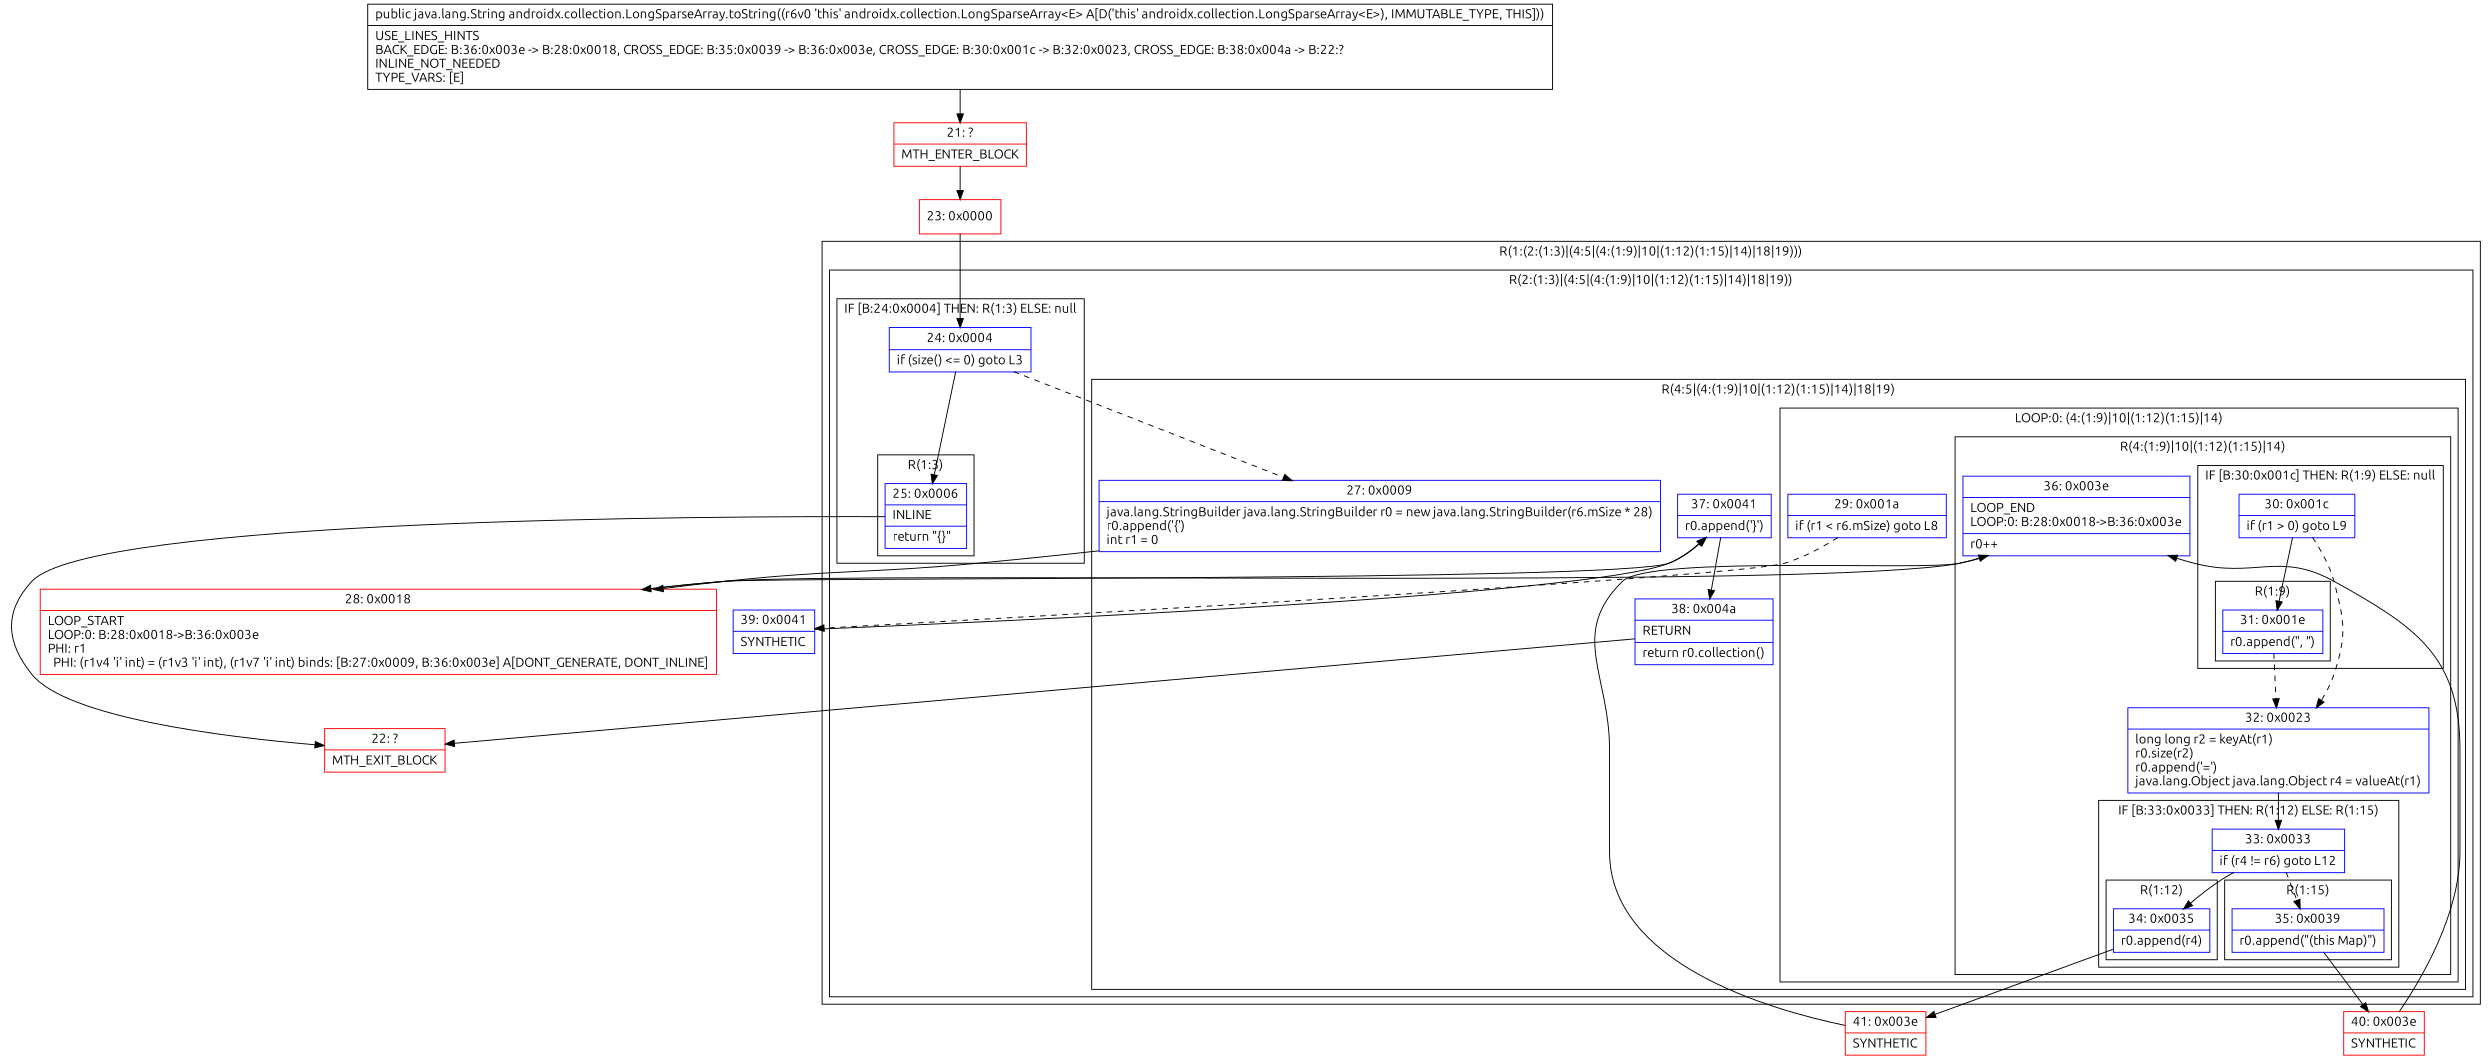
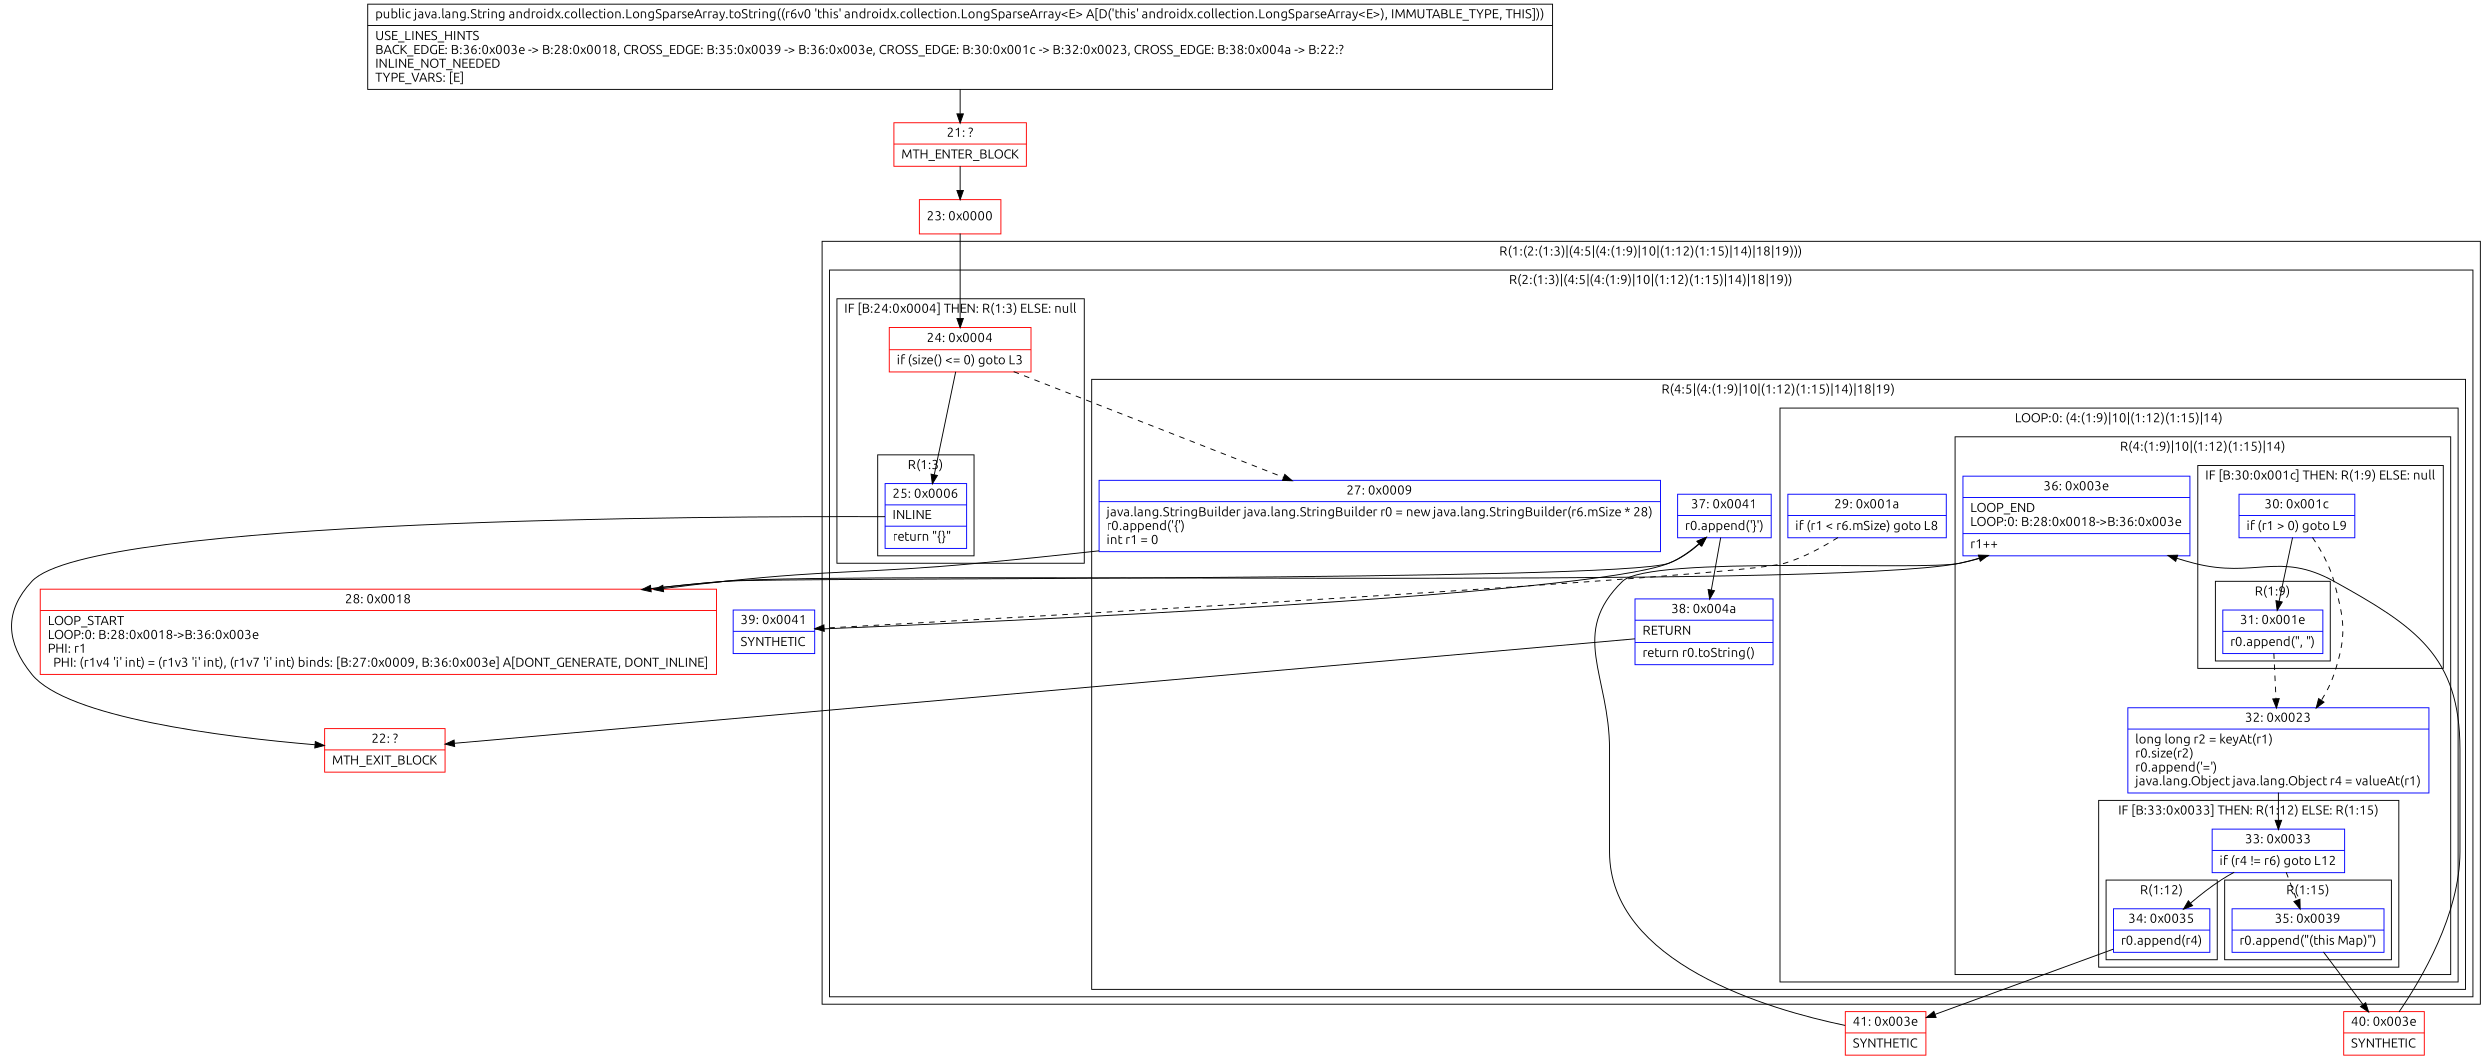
  digraph {
    fontname=Ubuntu
    node [color=blue fontname=Ubuntu shape=record]
    edge [fontname=Ubuntu]
    n1 [label="{25\:\ 0x0006|INLINE\l|return \"\{\}\"\l}"]
-   n2 [label="{24\:\ 0x0004|if (size() \<= 0) goto L3\l}"]
+   n2 [color=red label="{24\:\ 0x0004|if (size() \<= 0) goto L3\l}"]
    n3 [label="{31\:\ 0x001e|r0.append(\", \")\l}"]
    n4 [label="{30\:\ 0x001c|if (r1 \> 0) goto L9\l}"]
    n5 [label="{34\:\ 0x0035|r0.append(r4)\l}"]
    n6 [label="{35\:\ 0x0039|r0.append(\"(this Map)\")\l}"]
    n7 [label="{33\:\ 0x0033|if (r4 != r6) goto L12\l}"]
    n8 [label="{32\:\ 0x0023|long long r2 = keyAt(r1)\lr0.size(r2)\lr0.append('=')\ljava.lang.Object java.lang.Object r4 = valueAt(r1)\l}"]
-   n9 [label="{36\:\ 0x003e|LOOP_END\lLOOP:0: B:28:0x0018\-\>B:36:0x003e\l|r0++\l}"]
+   n9 [label="{36\:\ 0x003e|LOOP_END\lLOOP:0: B:28:0x0018\-\>B:36:0x003e\l|r1++\l}"]
    n10 [label="{29\:\ 0x001a|if (r1 \< r6.mSize) goto L8\l}"]
    n11 [label="{27\:\ 0x0009|java.lang.StringBuilder java.lang.StringBuilder r0 = new java.lang.StringBuilder(r6.mSize * 28)\lr0.append('\{')\lint r1 = 0\l}"]
    n12 [label="{37\:\ 0x0041|r0.append('\}')\l}"]
-   n13 [label="{38\:\ 0x004a|RETURN\l|return r0.collection()\l}"]
+   n13 [label="{38\:\ 0x004a|RETURN\l|return r0.toString()\l}"]
    n14 [color=red label="{22\:\ ?|MTH_EXIT_BLOCK\l}"]
    n15 [color=red label="{41\:\ 0x003e|SYNTHETIC\l}"]
    n16 [color=red label="{40\:\ 0x003e|SYNTHETIC\l}"]
    n17 [color=red label="{28\:\ 0x0018|LOOP_START\lLOOP:0: B:28:0x0018\-\>B:36:0x003e\lPHI: r1 \l  PHI: (r1v4 'i' int) = (r1v3 'i' int), (r1v7 'i' int) binds: [B:27:0x0009, B:36:0x003e] A[DONT_GENERATE, DONT_INLINE]\l}"]
    n18 [label="{39\:\ 0x0041|SYNTHETIC\l}"]
    n19 [color=red label="{21\:\ ?|MTH_ENTER_BLOCK\l}"]
    n20 [color=red label="{23\:\ 0x0000}"]
    n21 [label="{public java.lang.String androidx.collection.LongSparseArray.toString((r6v0 'this' androidx.collection.LongSparseArray\<E\> A[D('this' androidx.collection.LongSparseArray\<E\>), IMMUTABLE_TYPE, THIS]))  | USE_LINES_HINTS\lBACK_EDGE: B:36:0x003e \-\> B:28:0x0018, CROSS_EDGE: B:35:0x0039 \-\> B:36:0x003e, CROSS_EDGE: B:30:0x001c \-\> B:32:0x0023, CROSS_EDGE: B:38:0x004a \-\> B:22:?\lINLINE_NOT_NEEDED\lTYPE_VARS: [E]\l}" color=""]
    subgraph cluster_1 {
      label="R(1:(2:(1:3)|(4:5|(4:(1:9)|10|(1:12)(1:15)|14)|18|19)))"
      subgraph cluster_2 {
        label="R(2:(1:3)|(4:5|(4:(1:9)|10|(1:12)(1:15)|14)|18|19))"
        subgraph cluster_3 {
          label="IF [B:24:0x0004] THEN: R(1:3) ELSE: null"
          n2
          subgraph cluster_4 {
            label="R(1:3)"
            n1
          }
        }
        subgraph cluster_5 {
          label="R(4:5|(4:(1:9)|10|(1:12)(1:15)|14)|18|19)"
          n11
          n12
          n13
          subgraph cluster_6 {
            label="LOOP:0: (4:(1:9)|10|(1:12)(1:15)|14)"
            n10
            subgraph cluster_7 {
              label="R(4:(1:9)|10|(1:12)(1:15)|14)"
              n8
              n9
              subgraph cluster_8 {
                label="IF [B:30:0x001c] THEN: R(1:9) ELSE: null"
                n4
                subgraph cluster_9 {
                  label="R(1:9)"
                  n3
                }
              }
              subgraph cluster_10 {
                label="IF [B:33:0x0033] THEN: R(1:12) ELSE: R(1:15)"
                n7
                subgraph cluster_11 {
                  label="R(1:12)"
                  n5
                }
                subgraph cluster_12 {
                  label="R(1:15)"
                  n6
                }
              }
            }
          }
        }
      }
    }
    n1 -> n14
    n2 -> n1
    n2 -> n11 [style=dashed]
    n3 -> n8 [style=dashed]
    n4 -> n3
    n4 -> n8 [style=dashed]
    n5 -> n15
    n6 -> n16
    n7 -> n5
    n7 -> n6 [style=dashed]
    n8 -> n7
    n9 -> n17
    n10 -> n18 [style=dashed]
    n11 -> n17
    n12 -> n13
    n13 -> n14
    n15 -> n9
    n16 -> n9
    n17 -> n12
    n18 -> n12
    n19 -> n20
    n20 -> n2
    n21 -> n19
  }
